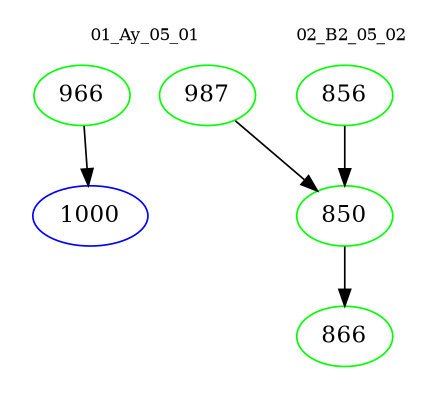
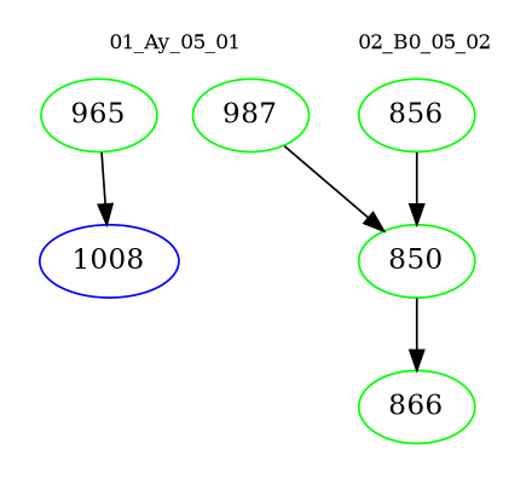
  digraph {
    node [color=green]
    edge [color=black]
    n1 [label=987]
-   n2 [label=966]
-   n3 [color=blue label=1000]
+   n2 [label=965]
+   n3 [color=blue label=1008]
    n4 [label=856]
    n5 [label=850]
    n6 [label=866]
    subgraph cluster_1 {
      color=white
      fontsize=10
      label="01_Ay_05_01"
      n1
      n2
      n3
    }
    subgraph cluster_2 {
      color=white
      fontsize=10
-     label="02_B2_05_02"
+     label="02_B0_05_02"
      n4
      n5
      n6
    }
    n1 -> n5
    n2 -> n3
    n4 -> n5
    n5 -> n6
  }
